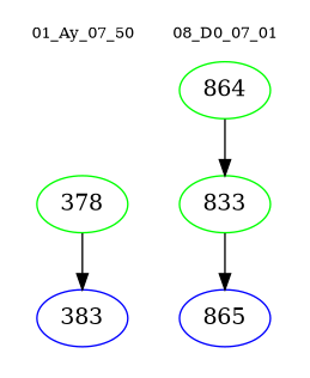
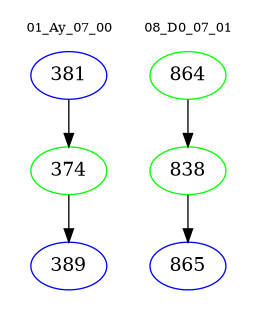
  digraph {
    node [color=blue]
    edge [color=black]
-   n2 [color=green label=378]
-   n3 [label=383]
+   n1 [label=381]
+   n2 [color=green label=374]
+   n3 [label=389]
    n4 [color=green label=864]
-   n5 [color=green label=833]
+   n5 [color=green label=838]
    n6 [label=865]
    subgraph cluster_1 {
      color=white
      fontsize=10
-     label="01_Ay_07_50"
+     label="01_Ay_07_00"
+     n1
      n2
      n3
    }
    subgraph cluster_2 {
      color=white
      fontsize=10
      label="08_D0_07_01"
      n4
      n5
      n6
    }
+   n1 -> n2
    n2 -> n3
    n4 -> n5
    n5 -> n6
  }
